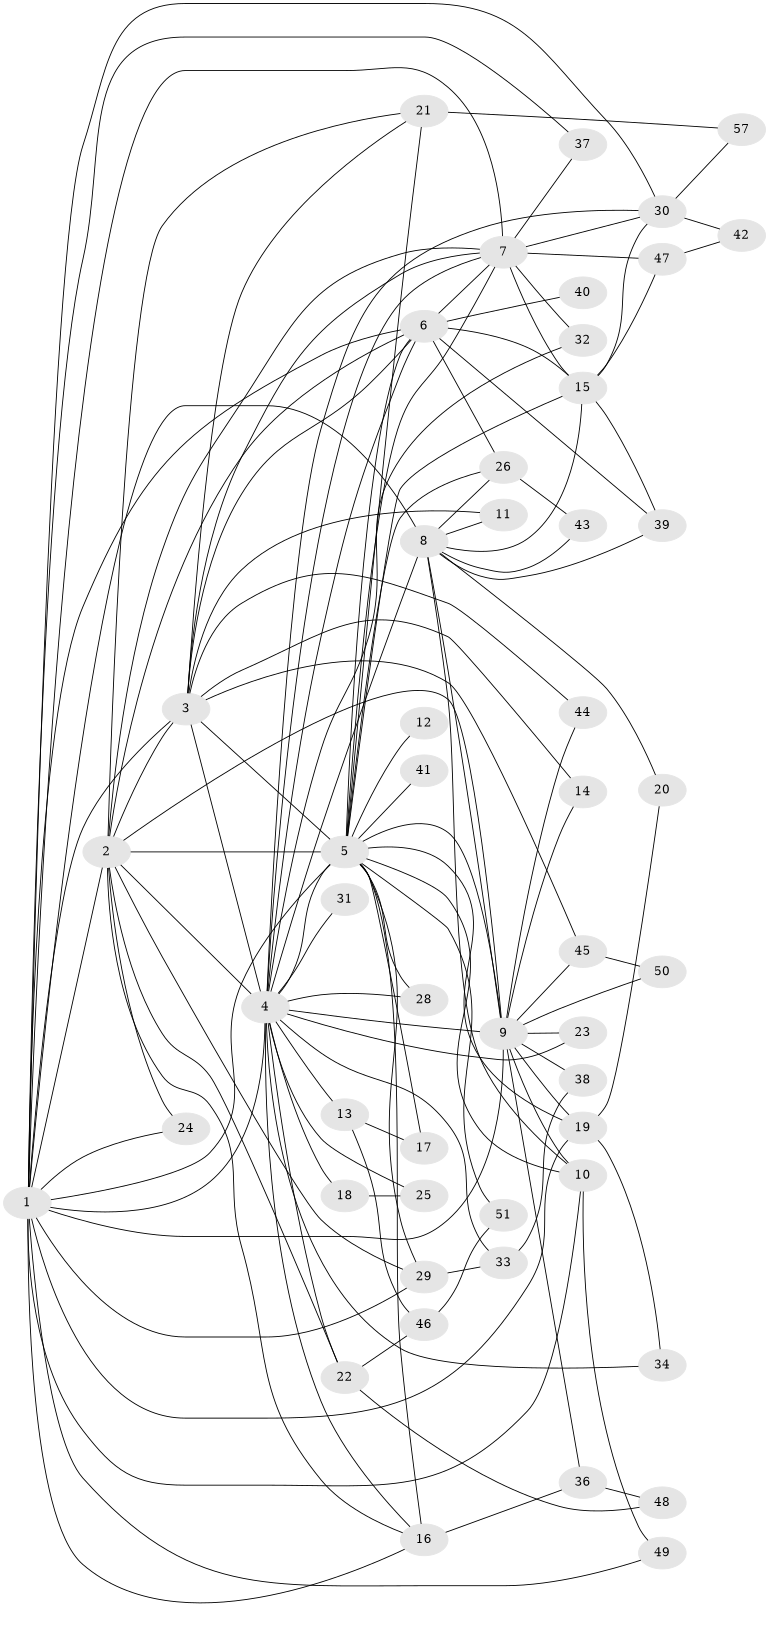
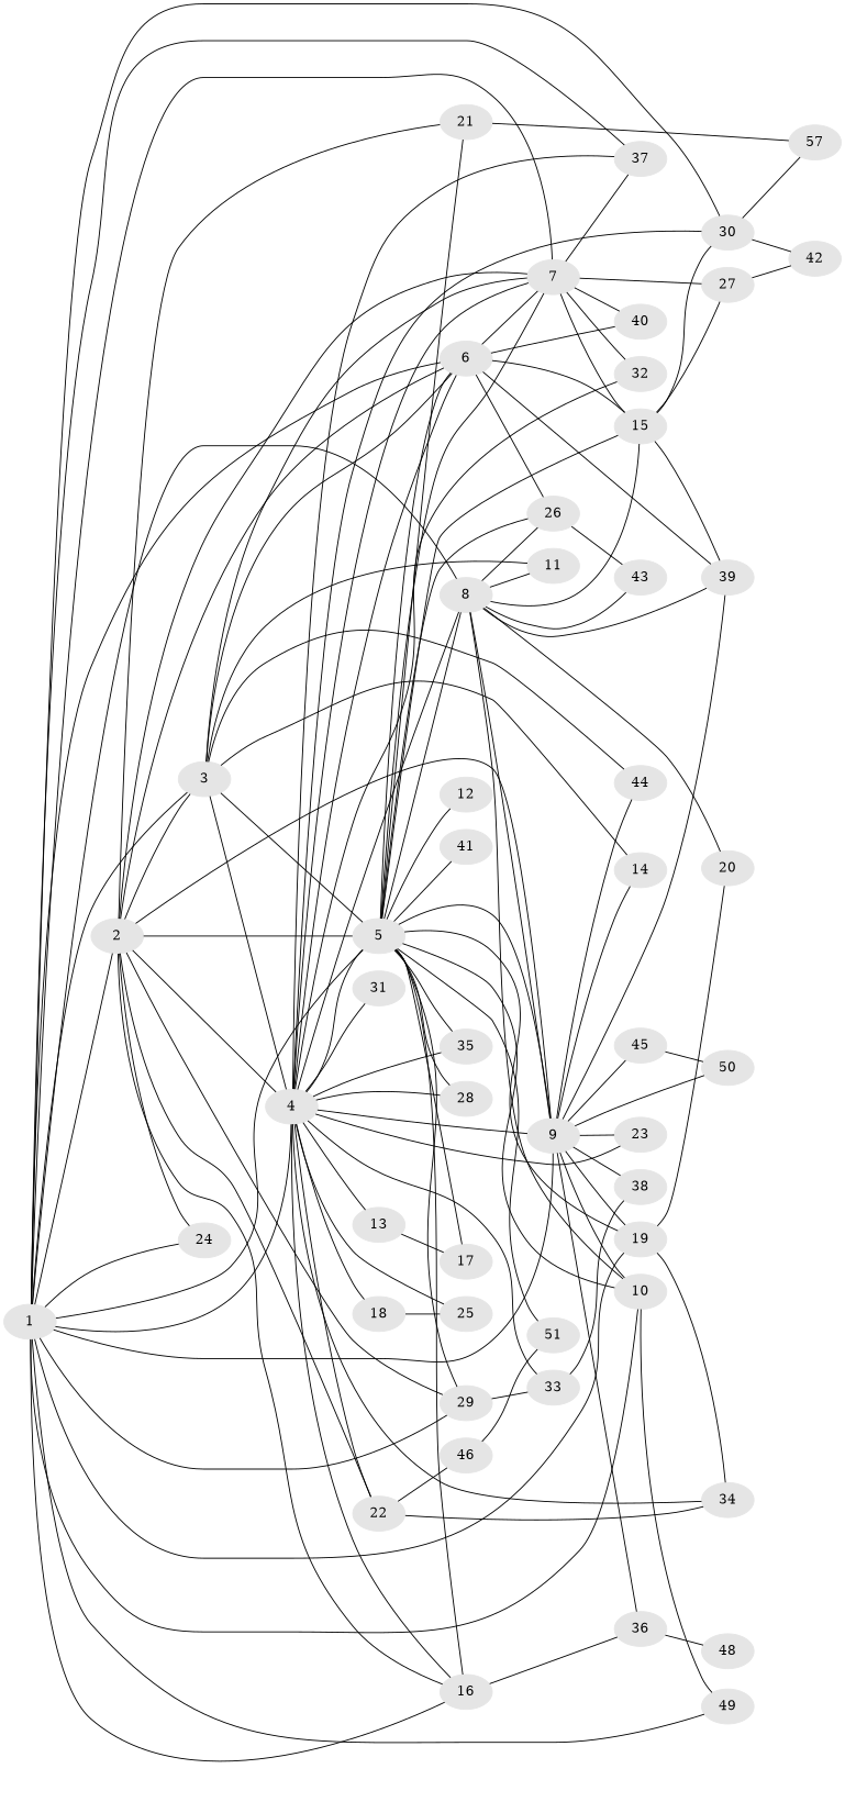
  graph {
    rankdir=LR
    node [color=gray90 style=filled]
    edge [weight=1.0]
    1
    2
    3
    4
    5
    6
    7
    8
    9
    10
    16
    19
    24
    29
    30
    37
    49
    21
    22
    11
    14
    44
    45
    13
    18
    23
    25
    28
    31
    32
    33
    34
+   35
    12
    15
    17
    26
    41
    51
    39
    40
-   27 [label=47]
+   27
    20
    43
    36
    38
    50
    n48 [label=57]
    42
    46
    48
    1 -- 2 [weight=4.0]
    1 -- 3 [weight=3.0]
    1 -- 4 [weight=4.0]
    1 -- 5 [weight=3.0]
    1 -- 6 [weight=3.0]
    1 -- 7 [weight=2.0]
    1 -- 8
    1 -- 9 [weight=16.0]
    1 -- 10
    1 -- 16
    1 -- 19
    1 -- 24
    1 -- 29
    1 -- 30
    1 -- 37
    1 -- 49
    2 -- 3 [weight=2.0]
    2 -- 4 [weight=4.0]
    2 -- 5 [weight=14.0]
    2 -- 6 [weight=2.0]
    2 -- 7 [weight=2.0]
    2 -- 9
    2 -- 16
    2 -- 24 [weight=2.0]
    2 -- 29 [weight=2.0]
    2 -- 21
    2 -- 22 [weight=2.0]
    3 -- 4 [weight=2.0]
    3 -- 5 [weight=2.0]
    3 -- 6
    3 -- 7
-   3 -- 21 [weight=2.0]
    3 -- 11
    3 -- 14
    3 -- 44
-   3 -- 45
    4 -- 5 [weight=4.0]
    4 -- 6 [weight=2.0]
    4 -- 7 [weight=3.0]
    4 -- 8
    4 -- 9
    4 -- 16
    4 -- 30
+   4 -- 37
    4 -- 22 [weight=2.0]
    4 -- 13 [weight=2.0]
    4 -- 18
    4 -- 23
    4 -- 25
    4 -- 28
    4 -- 31 [weight=2.0]
    4 -- 32
    4 -- 33
    4 -- 34
+   4 -- 35
    5 -- 6
    5 -- 7 [weight=2.0]
+   5 -- 8
    5 -- 9 [weight=4.0]
    5 -- 10 [weight=2.0]
    5 -- 16
    5 -- 19
    5 -- 29
    5 -- 21
    5 -- 28
+   5 -- 35
    5 -- 12
    5 -- 15
    5 -- 17
    5 -- 26
    5 -- 41
    5 -- 51
    6 -- 7
    6 -- 15 [weight=4.0]
    6 -- 26 [weight=2.0]
    6 -- 39
    6 -- 40
    7 -- 37
    7 -- 32
    7 -- 15
-   7 -- 30 [weight=2.0]
+   7 -- 40 [weight=2.0]
    7 -- 27
    8 -- 9 [weight=2.0]
    8 -- 10
    8 -- 11
    8 -- 15
    8 -- 26
    8 -- 39
    8 -- 20
    8 -- 43
    9 -- 10
    9 -- 19
    9 -- 14
    9 -- 44
    9 -- 45
    9 -- 23
+   9 -- 39
    9 -- 36 [weight=2.0]
    9 -- 38
    9 -- 50
    10 -- 49
    16 -- 36
    19 -- 34
    19 -- 20
    29 -- 33
    30 -- n48
    30 -- 42
    21 -- n48
    22 -- 46
-   22 -- 48
+   22 -- 34
    45 -- 50
    13 -- 17
-   13 -- 46
    18 -- 25
    33 -- 38
    15 -- 30
    15 -- 39
    15 -- 27
    26 -- 43
    27 -- 42
    36 -- 48
    46 -- 51
  }
